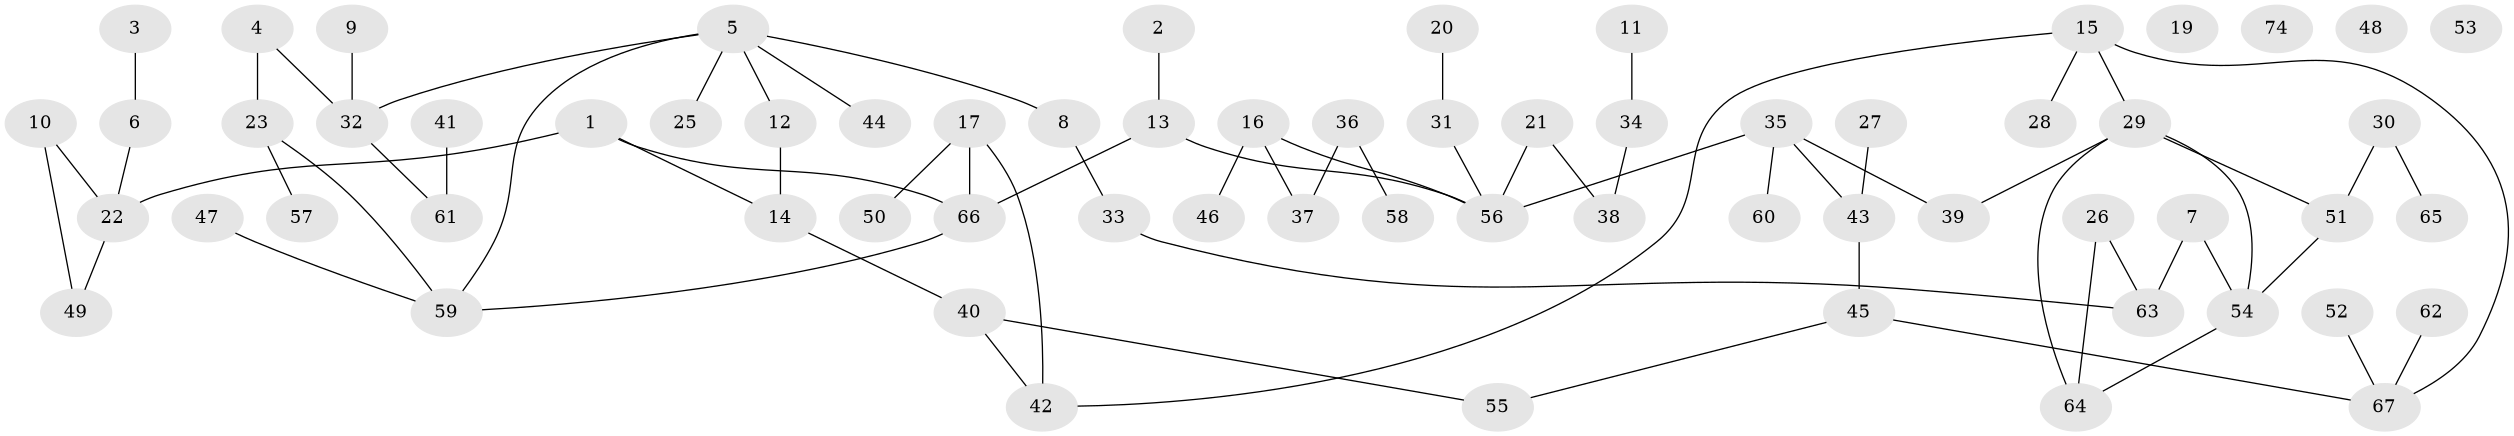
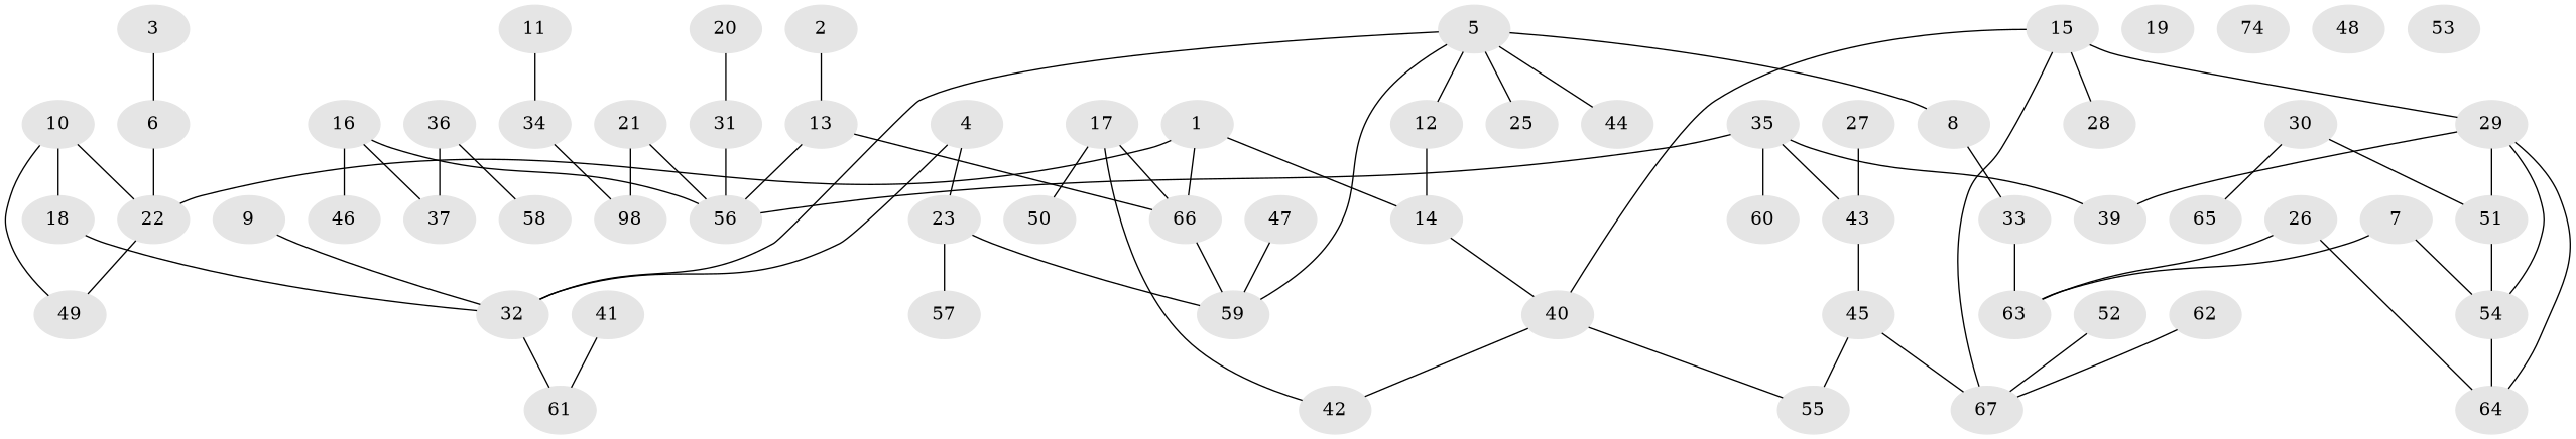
  graph {
    node [color=gray90 style=filled]
    1
    22
    66
    14
    49
    33
    63
    59
    2
    13
    56
    3
    6
    4
    23
    32
    57
    61
    5
    8
    12
    25
    44
    7
    54
    40
    42
    55
    9
    10
+   18
    43
    45
    11
    34
-   38
+   38 [label=98]
    15
    28
    29
    67
    64
    39
    51
    16
    37
    46
    17
    50
    19
    20
    31
    21
    n53 [label=74]
    26
    27
    30
    65
    35
    60
    36
    58
    41
    47
    48
    52
    53
    62
    1 -- 22
    1 -- 66
    1 -- 14
    22 -- 49
    66 -- 59
    14 -- 40
    33 -- 63
    2 -- 13
    13 -- 66
    13 -- 56
    3 -- 6
    6 -- 22
    4 -- 23
    4 -- 32
    23 -- 59
    23 -- 57
    32 -- 61
    5 -- 59
    5 -- 32
    5 -- 8
    5 -- 12
    5 -- 25
    5 -- 44
    8 -- 33
    12 -- 14
    7 -- 63
    7 -- 54
    54 -- 64
    40 -- 42
    40 -- 55
    9 -- 32
    10 -- 22
    10 -- 49
+   10 -- 18
+   18 -- 32
    43 -- 45
    45 -- 55
    45 -- 67
    11 -- 34
    34 -- 38
-   15 -- 42
+   15 -- 40
    15 -- 28
    15 -- 29
    15 -- 67
    29 -- 54
    29 -- 64
    29 -- 39
    29 -- 51
    51 -- 54
    16 -- 56
    16 -- 37
    16 -- 46
    17 -- 66
    17 -- 42
    17 -- 50
    20 -- 31
    31 -- 56
    21 -- 56
    21 -- 38
    26 -- 63
    26 -- 64
    27 -- 43
    30 -- 51
    30 -- 65
    35 -- 56
    35 -- 43
    35 -- 39
    35 -- 60
    36 -- 37
    36 -- 58
    41 -- 61
    47 -- 59
    52 -- 67
    62 -- 67
  }
